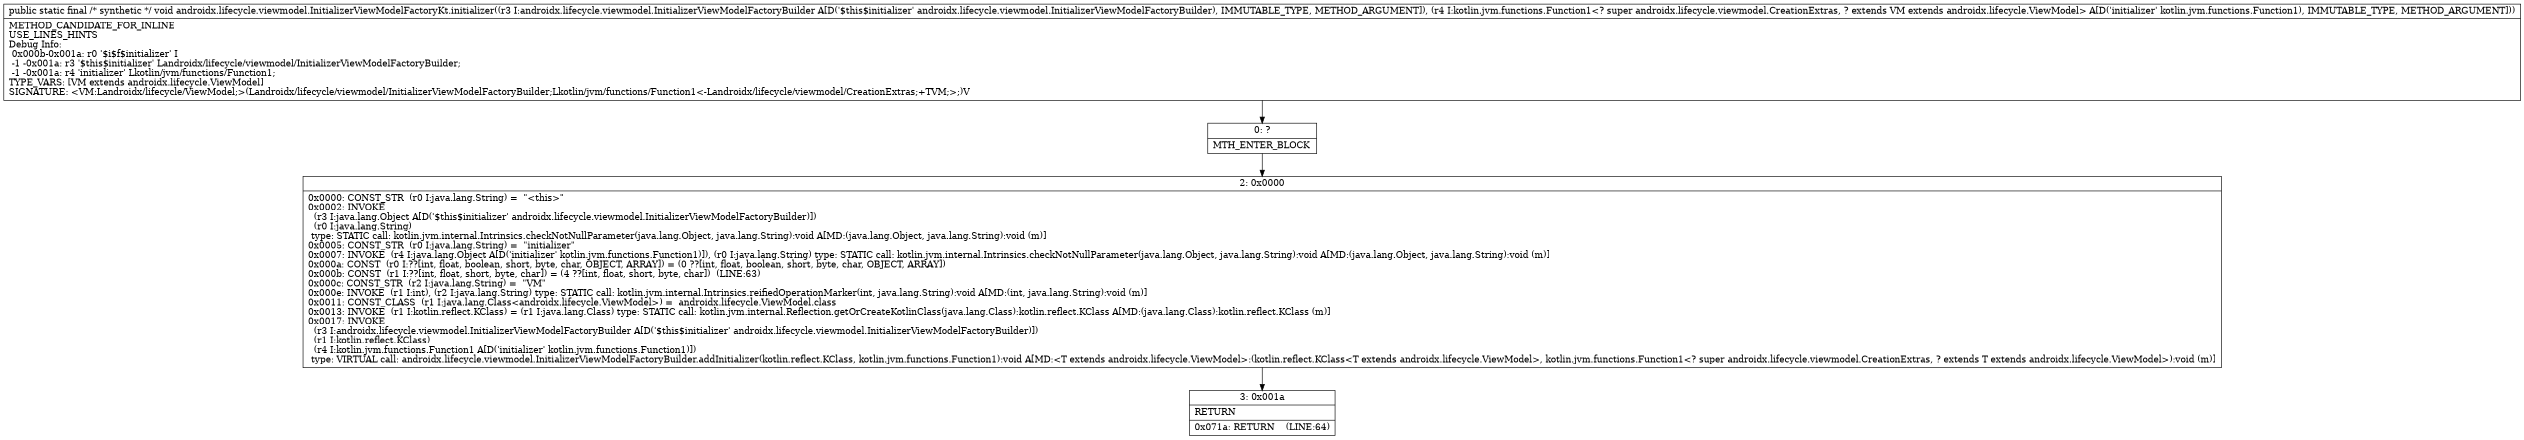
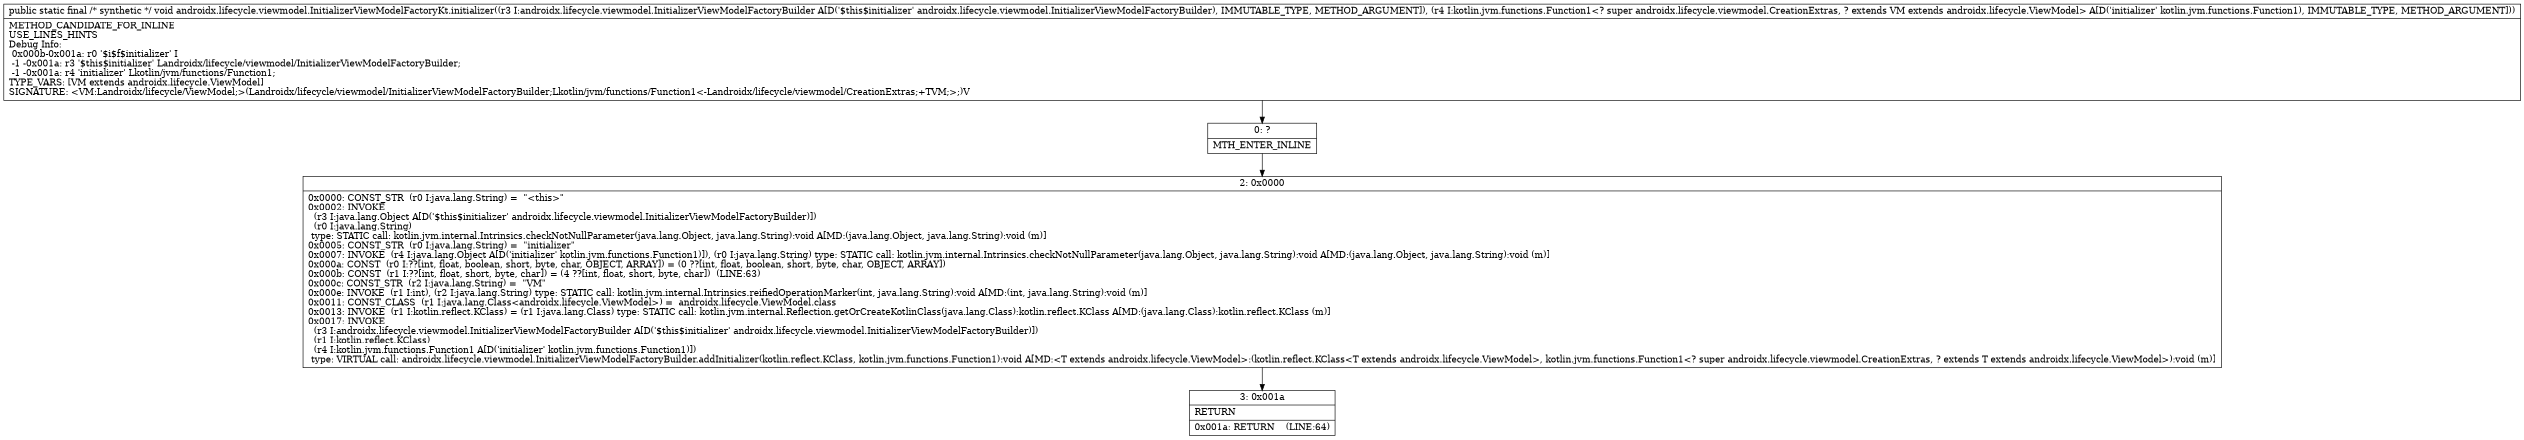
  digraph {
    node [shape=record]
-   n1 [label="{0\:\ ?|MTH_ENTER_BLOCK\l}"]
+   n1 [label="{0\:\ ?|MTH_ENTER_INLINE\l}"]
    n2 [label="{2\:\ 0x0000|0x0000: CONST_STR  (r0 I:java.lang.String) =  \"\<this\>\" \l0x0002: INVOKE  \l  (r3 I:java.lang.Object A[D('$this$initializer' androidx.lifecycle.viewmodel.InitializerViewModelFactoryBuilder)])\l  (r0 I:java.lang.String)\l type: STATIC call: kotlin.jvm.internal.Intrinsics.checkNotNullParameter(java.lang.Object, java.lang.String):void A[MD:(java.lang.Object, java.lang.String):void (m)]\l0x0005: CONST_STR  (r0 I:java.lang.String) =  \"initializer\" \l0x0007: INVOKE  (r4 I:java.lang.Object A[D('initializer' kotlin.jvm.functions.Function1)]), (r0 I:java.lang.String) type: STATIC call: kotlin.jvm.internal.Intrinsics.checkNotNullParameter(java.lang.Object, java.lang.String):void A[MD:(java.lang.Object, java.lang.String):void (m)]\l0x000a: CONST  (r0 I:??[int, float, boolean, short, byte, char, OBJECT, ARRAY]) = (0 ??[int, float, boolean, short, byte, char, OBJECT, ARRAY]) \l0x000b: CONST  (r1 I:??[int, float, short, byte, char]) = (4 ??[int, float, short, byte, char])  (LINE:63)\l0x000c: CONST_STR  (r2 I:java.lang.String) =  \"VM\" \l0x000e: INVOKE  (r1 I:int), (r2 I:java.lang.String) type: STATIC call: kotlin.jvm.internal.Intrinsics.reifiedOperationMarker(int, java.lang.String):void A[MD:(int, java.lang.String):void (m)]\l0x0011: CONST_CLASS  (r1 I:java.lang.Class\<androidx.lifecycle.ViewModel\>) =  androidx.lifecycle.ViewModel.class \l0x0013: INVOKE  (r1 I:kotlin.reflect.KClass) = (r1 I:java.lang.Class) type: STATIC call: kotlin.jvm.internal.Reflection.getOrCreateKotlinClass(java.lang.Class):kotlin.reflect.KClass A[MD:(java.lang.Class):kotlin.reflect.KClass (m)]\l0x0017: INVOKE  \l  (r3 I:androidx.lifecycle.viewmodel.InitializerViewModelFactoryBuilder A[D('$this$initializer' androidx.lifecycle.viewmodel.InitializerViewModelFactoryBuilder)])\l  (r1 I:kotlin.reflect.KClass)\l  (r4 I:kotlin.jvm.functions.Function1 A[D('initializer' kotlin.jvm.functions.Function1)])\l type: VIRTUAL call: androidx.lifecycle.viewmodel.InitializerViewModelFactoryBuilder.addInitializer(kotlin.reflect.KClass, kotlin.jvm.functions.Function1):void A[MD:\<T extends androidx.lifecycle.ViewModel\>:(kotlin.reflect.KClass\<T extends androidx.lifecycle.ViewModel\>, kotlin.jvm.functions.Function1\<? super androidx.lifecycle.viewmodel.CreationExtras, ? extends T extends androidx.lifecycle.ViewModel\>):void (m)]\l}"]
-   n3 [label="{3\:\ 0x001a|RETURN\l|0x071a: RETURN    (LINE:64)\l}"]
+   n3 [label="{3\:\ 0x001a|RETURN\l|0x001a: RETURN    (LINE:64)\l}"]
    n4 [label="{public static final \/* synthetic *\/ void androidx.lifecycle.viewmodel.InitializerViewModelFactoryKt.initializer((r3 I:androidx.lifecycle.viewmodel.InitializerViewModelFactoryBuilder A[D('$this$initializer' androidx.lifecycle.viewmodel.InitializerViewModelFactoryBuilder), IMMUTABLE_TYPE, METHOD_ARGUMENT]), (r4 I:kotlin.jvm.functions.Function1\<? super androidx.lifecycle.viewmodel.CreationExtras, ? extends VM extends androidx.lifecycle.ViewModel\> A[D('initializer' kotlin.jvm.functions.Function1), IMMUTABLE_TYPE, METHOD_ARGUMENT]))  | METHOD_CANDIDATE_FOR_INLINE\lUSE_LINES_HINTS\lDebug Info:\l  0x000b\-0x001a: r0 '$i$f$initializer' I\l  \-1 \-0x001a: r3 '$this$initializer' Landroidx\/lifecycle\/viewmodel\/InitializerViewModelFactoryBuilder;\l  \-1 \-0x001a: r4 'initializer' Lkotlin\/jvm\/functions\/Function1;\lTYPE_VARS: [VM extends androidx.lifecycle.ViewModel]\lSIGNATURE: \<VM:Landroidx\/lifecycle\/ViewModel;\>(Landroidx\/lifecycle\/viewmodel\/InitializerViewModelFactoryBuilder;Lkotlin\/jvm\/functions\/Function1\<\-Landroidx\/lifecycle\/viewmodel\/CreationExtras;+TVM;\>;)V\l}"]
    n1 -> n2
    n2 -> n3
    n4 -> n1
  }
